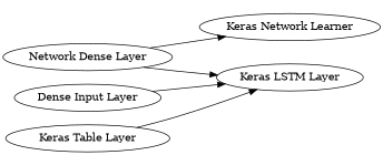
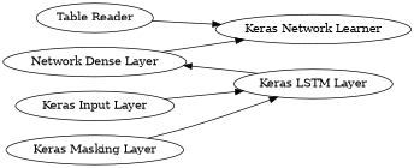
  digraph {
    rankdir=LR
    n1 [label="Network Dense Layer"]
    n2 [label="Keras Network Learner"]
    n3 [label="Keras LSTM Layer"]
-   n4 [label="Dense Input Layer"]
-   n5 [label="Keras Table Layer"]
+   n4 [label="Keras Input Layer"]
+   n5 [label="Keras Masking Layer"]
+   n6 [label="Table Reader"]
    n1 -> n2
-   n1 -> n3
+   n3 -> n1
    n4 -> n3
    n5 -> n3
+   n6 -> n2
  }
